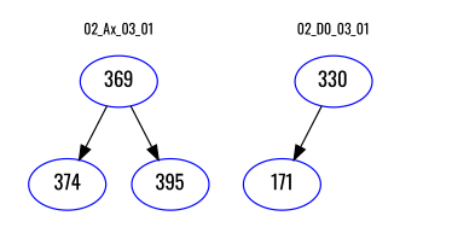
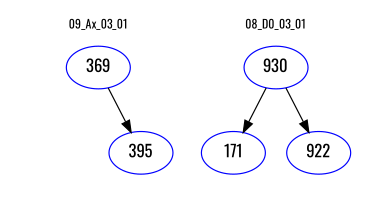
  digraph {
    fontname=Oswald
    node [color=blue fontname=Oswald]
    edge [color=black fontname=Oswald]
    n1 [label=369]
-   n2 [label=374]
    n3 [label=395]
-   n4 [label=330]
+   n4 [label=930]
    n5 [label=171]
+   n6 [label=922]
    subgraph cluster_1 {
      color=white
      fontsize=10
-     label="02_Ax_03_01"
+     label="09_Ax_03_01"
      n1
-     n2
      n3
    }
    subgraph cluster_2 {
      color=white
      fontsize=10
-     label="02_D0_03_01"
+     label="08_D0_03_01"
      n4
      n5
+     n6
    }
-   n1 -> n2
    n1 -> n3
    n4 -> n5
+   n4 -> n6
  }
